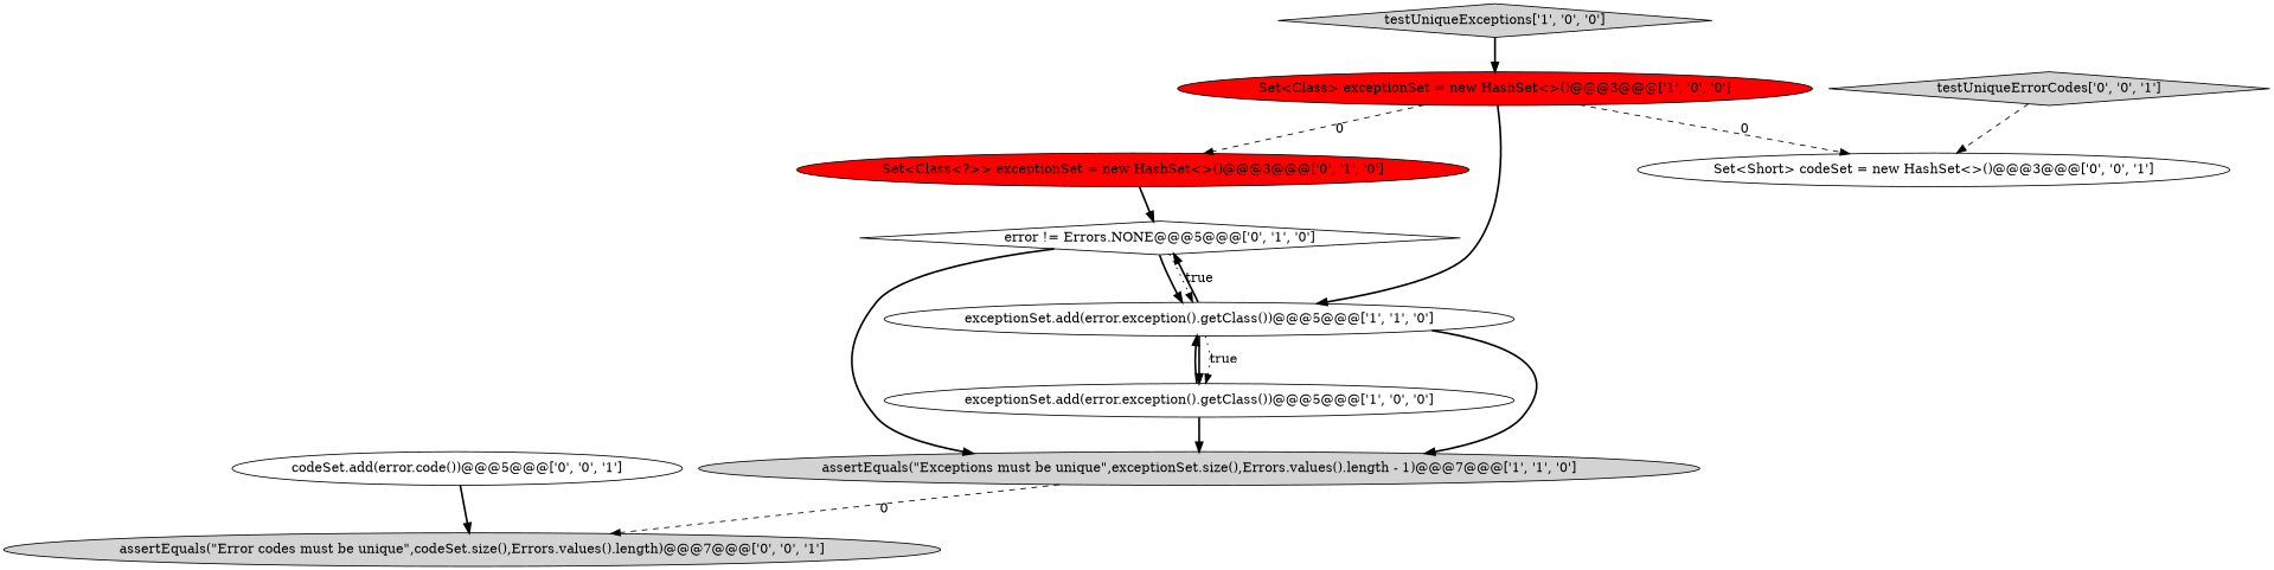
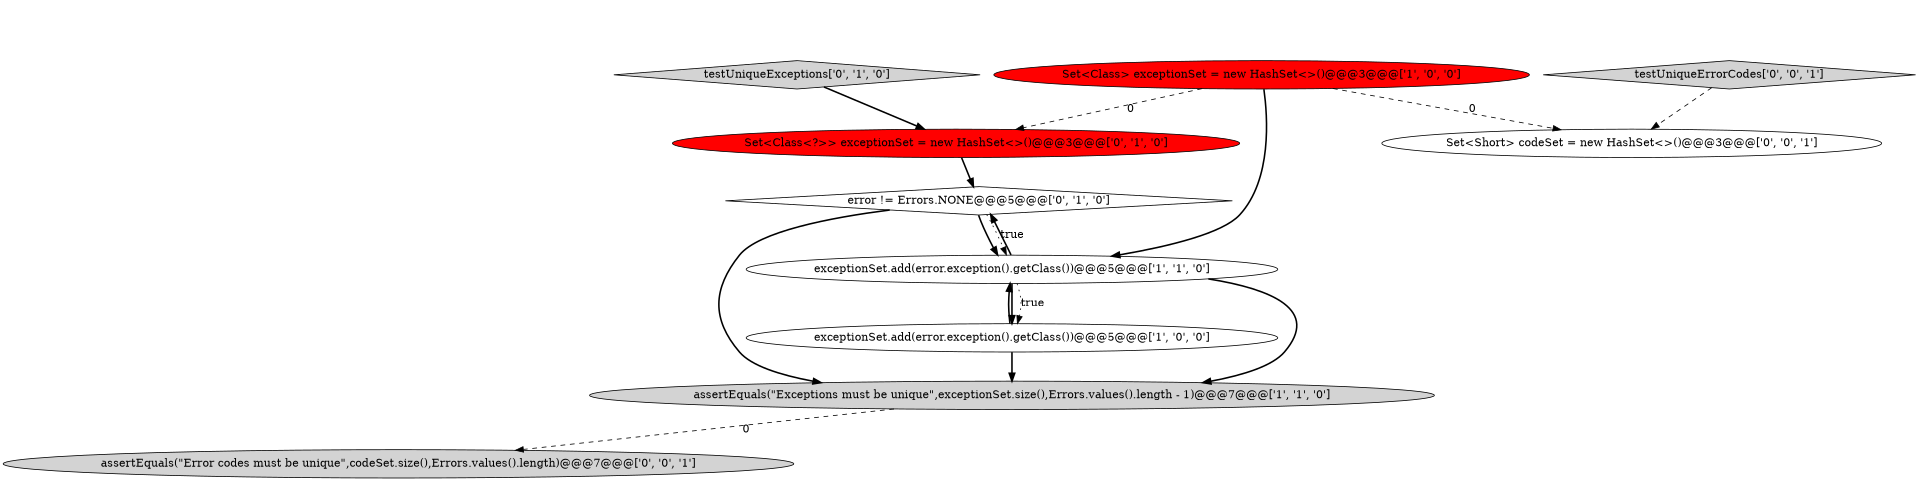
  digraph {
    node [fillcolor=white shape=ellipse style=filled]
    edge [style=bold]
    n1 [fillcolor=red label="Set<Class> exceptionSet = new HashSet<>()@@@3@@@['1', '0', '0']"]
    n2 [fillcolor=red label="Set<Class<?>> exceptionSet = new HashSet<>()@@@3@@@['0', '1', '0']"]
    n3 [label="Set<Short> codeSet = new HashSet<>()@@@3@@@['0', '0', '1']"]
    n4 [label="exceptionSet.add(error.exception().getClass())@@@5@@@['1', '1', '0']"]
    n5 [label="error != Errors.NONE@@@5@@@['0', '1', '0']" shape=diamond]
    n6 [fillcolor=lightgray label="assertEquals(\"Exceptions must be unique\",exceptionSet.size(),Errors.values().length - 1)@@@7@@@['1', '1', '0']"]
    n7 [label="exceptionSet.add(error.exception().getClass())@@@5@@@['1', '0', '0']"]
    n8 [fillcolor=lightgray label="assertEquals(\"Error codes must be unique\",codeSet.size(),Errors.values().length)@@@7@@@['0', '0', '1']"]
-   n9 [label="codeSet.add(error.code())@@@5@@@['0', '0', '1']"]
-   n11 [fillcolor=lightgray label="testUniqueExceptions['1', '0', '0']" shape=diamond]
+   n10 [fillcolor=lightgray label="testUniqueExceptions['0', '1', '0']" shape=diamond]
    n12 [fillcolor=lightgray label="testUniqueErrorCodes['0', '0', '1']" shape=diamond]
    n1 -> n2 [label=0 style=dashed]
    n1 -> n3 [label=0 style=dashed]
    n1 -> n4
    n2 -> n5
    n4 -> n5
    n4 -> n6
    n4 -> n7
    n4 -> n7 [label=true style=dotted]
    n5 -> n4 [label=true style=dotted]
    n5 -> n4
    n5 -> n6
    n6 -> n8 [label=0 style=dashed]
    n7 -> n4
    n7 -> n6
-   n9 -> n8
-   n11 -> n1
+   n10 -> n2
    n12 -> n3 [style=dashed]
  }
